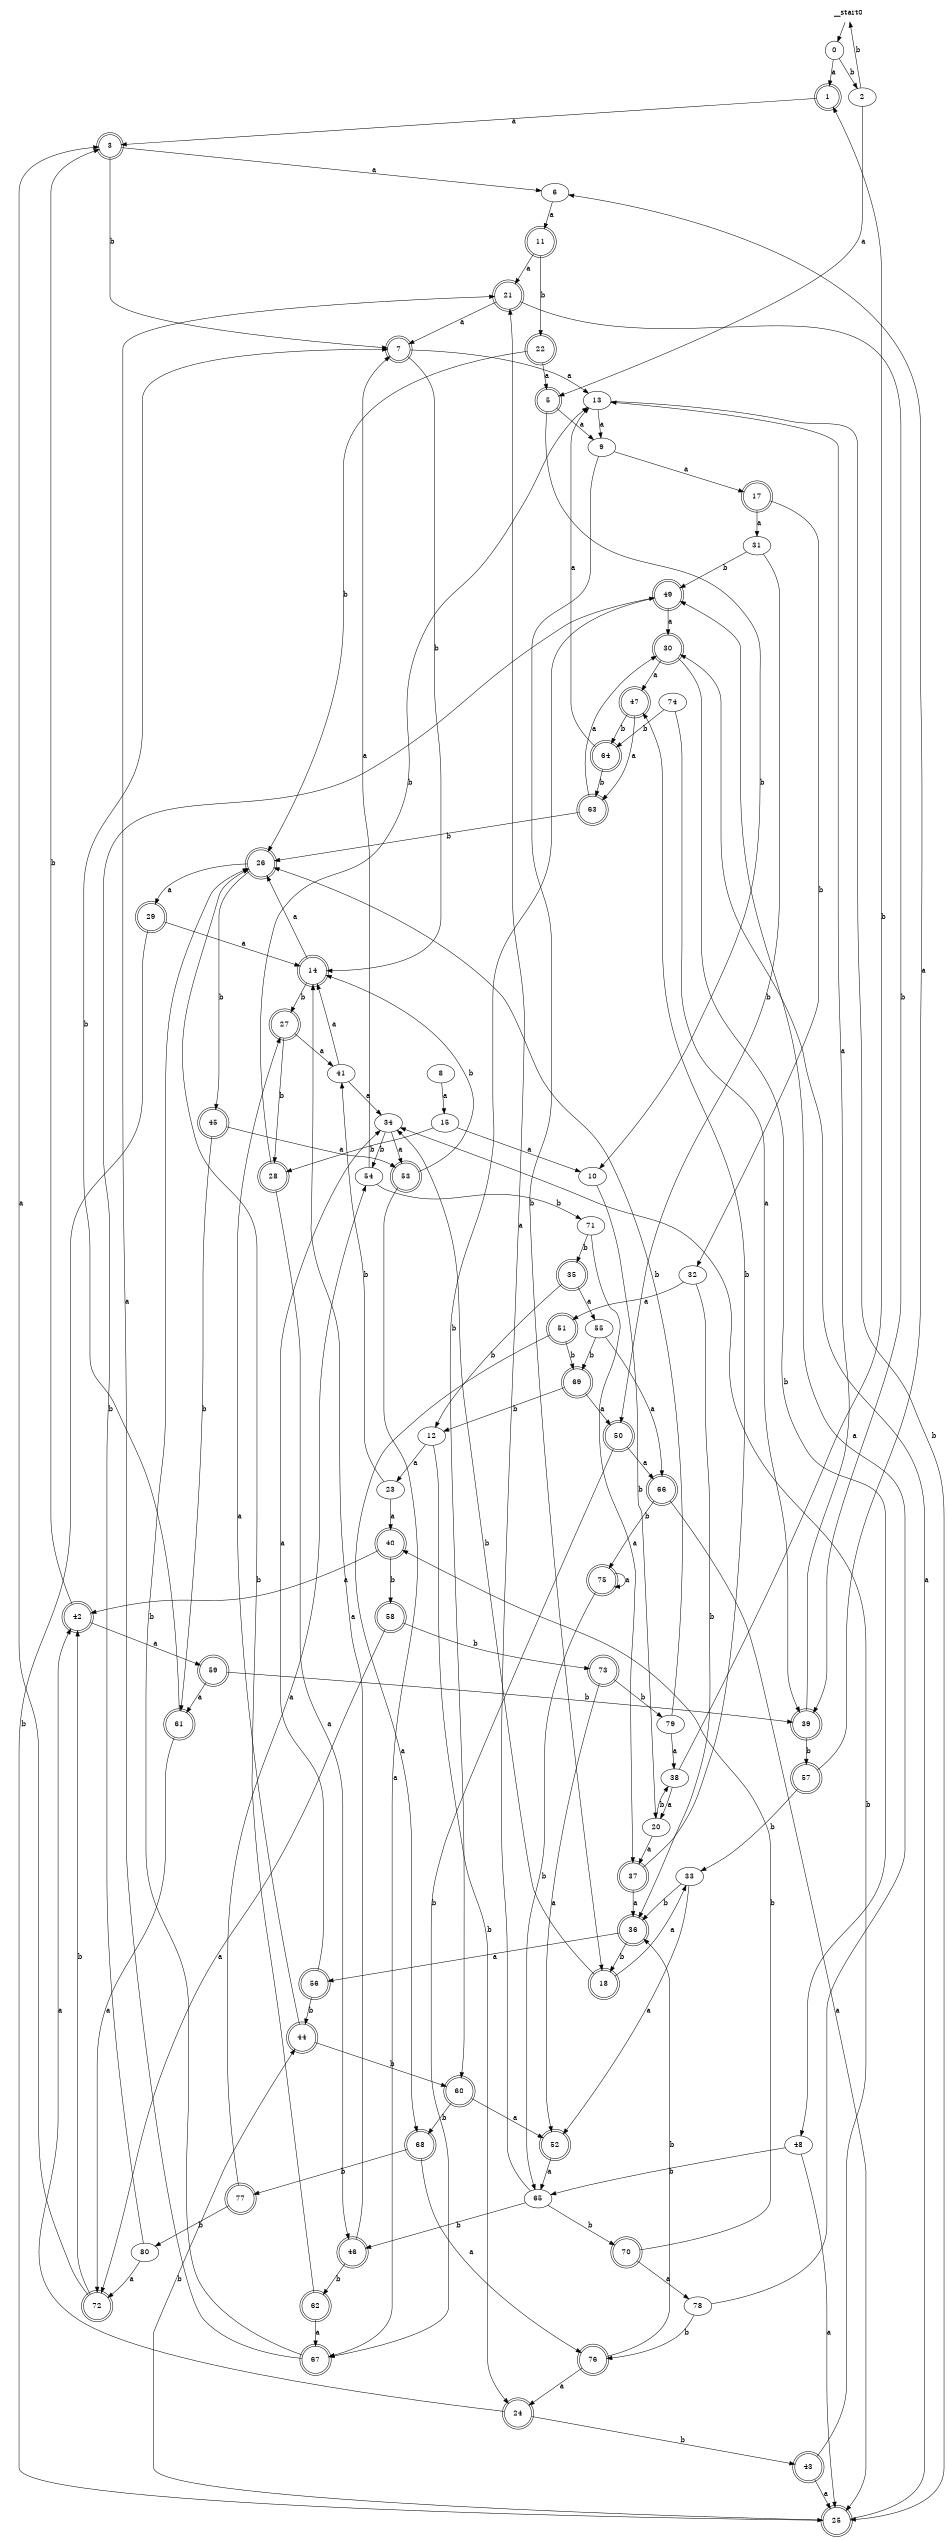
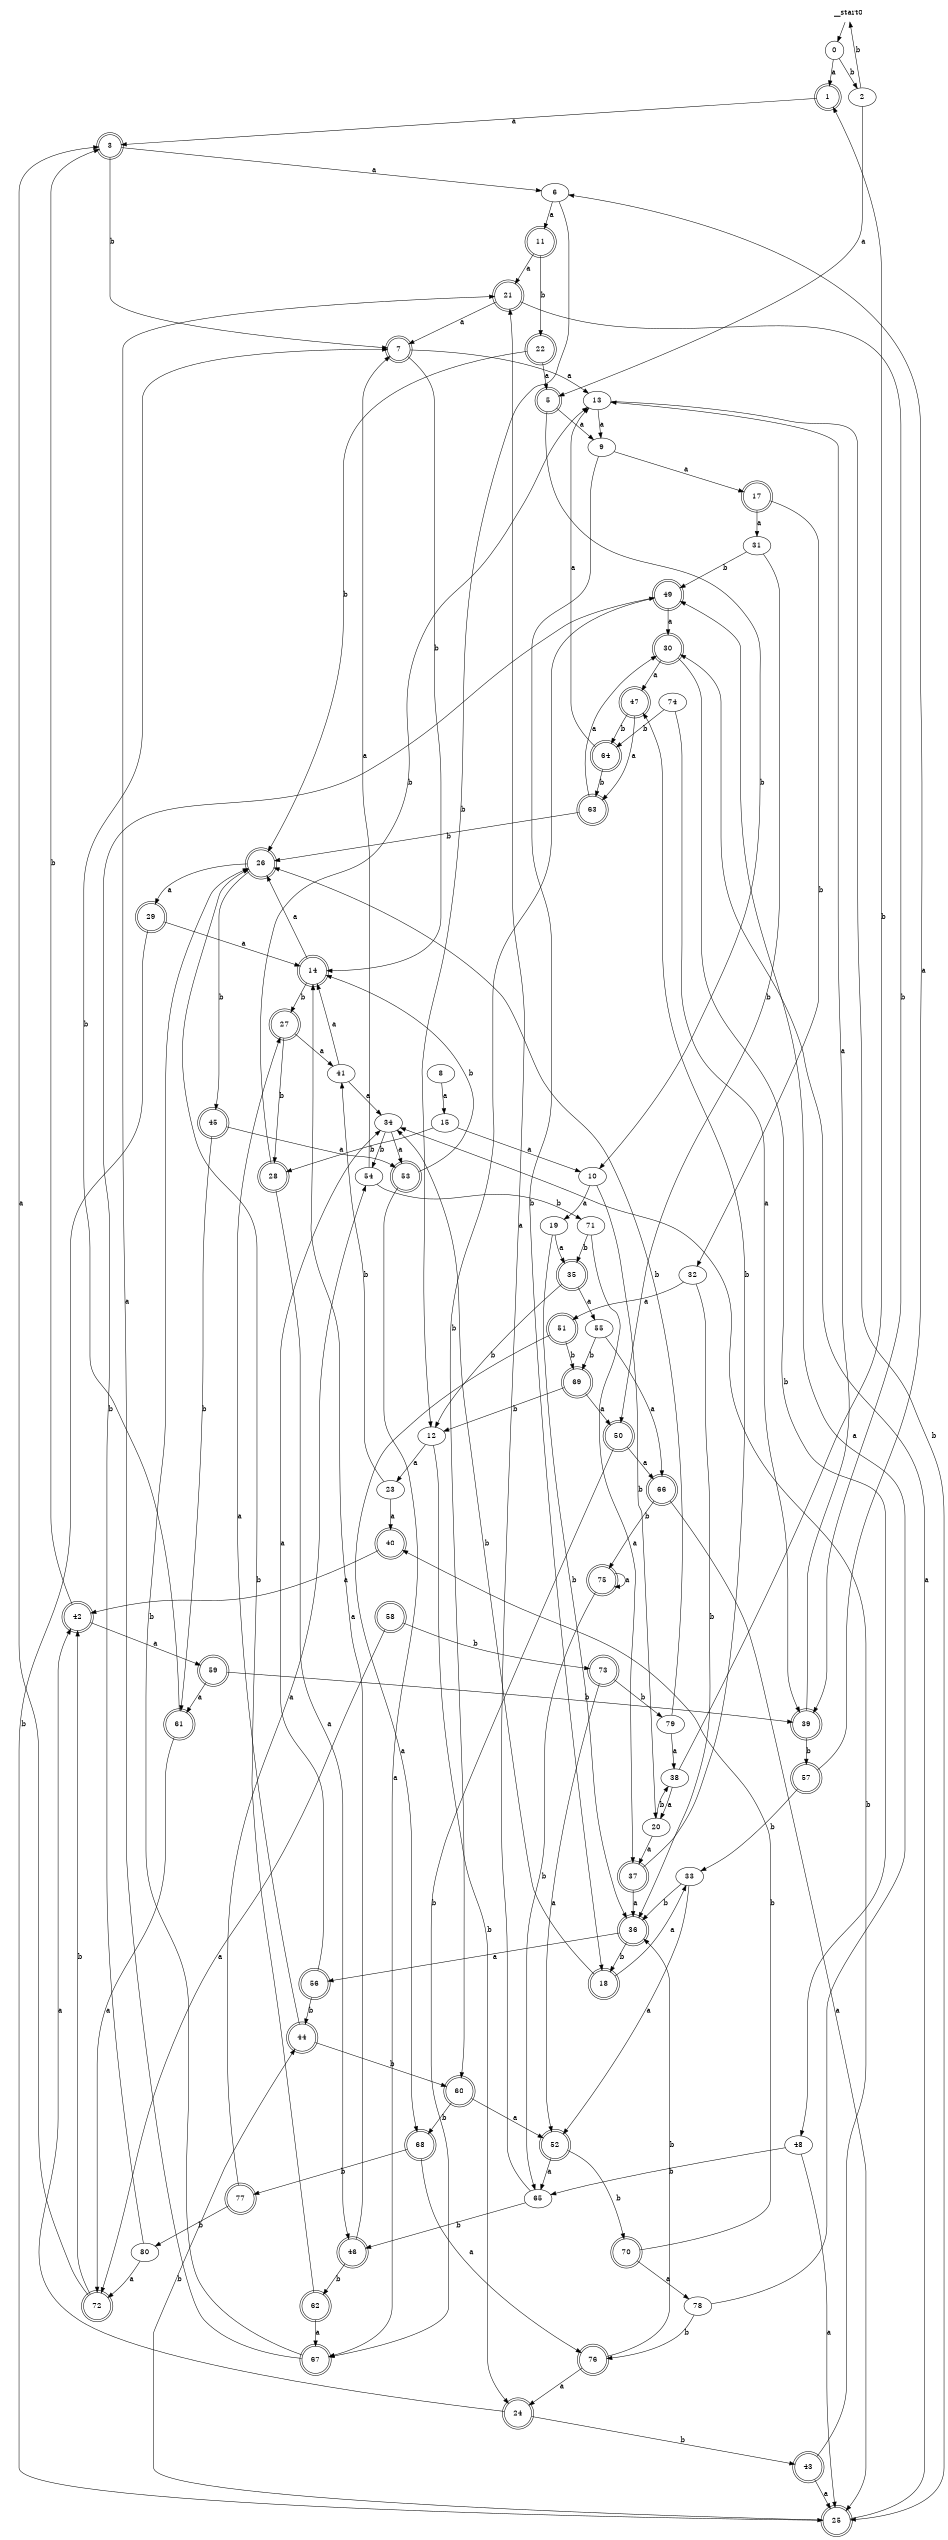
  digraph {
    node [shape=doublecircle]
    __start0 [shape=none]
    0 [shape=circle]
    1
    2 [shape=""]
    3
    5
    6 [shape=""]
    7
    9 [shape=""]
    10 [shape=""]
    11
    12 [shape=""]
    13 [shape=""]
    14
    8 [shape=""]
    15 [shape=""]
    17
    18
+   19 [shape=""]
    20 [shape=""]
    21
    22
    23 [shape=""]
    24
    25
    26
    27
    28
    31 [shape=""]
    32 [shape=""]
    33 [shape=""]
    34 [shape=""]
    35
    36
    37
    38 [shape=""]
    39
    40
    41 [shape=""]
    42
    43
    30
    44
    29
    45
    46
    47
    48 [shape=""]
    49
    50
    51
    52
    53
    54 [shape=""]
    55 [shape=""]
    56
    57
    58
    59
    60
    61
    62
    63
    64
    65 [shape=""]
    66
    67
    68
    69
    70
    71 [shape=""]
    72
    73
    75
    76
    77
    78 [shape=""]
    79 [shape=""]
    74 [shape=""]
    80 [shape=""]
    __start0 -> 0
    0 -> 1 [label=a]
    0 -> 2 [label=b]
    1 -> 3 [label=a]
    2 -> __start0 [label=b]
    2 -> 5 [label=a]
    3 -> 6 [label=a]
    3 -> 7 [label=b]
    5 -> 9 [label=a]
    5 -> 10 [label=b]
    6 -> 11 [label=a]
+   6 -> 12 [label=b]
    7 -> 13 [label=a]
    7 -> 14 [label=b]
    9 -> 17 [label=a]
    9 -> 18 [label=b]
+   10 -> 19 [label=a]
    10 -> 20 [label=b]
    11 -> 21 [label=a]
    11 -> 22 [label=b]
    12 -> 23 [label=a]
    12 -> 24 [label=b]
    13 -> 9 [label=a]
    13 -> 25 [label=b]
    14 -> 26 [label=a]
    14 -> 27 [label=b]
    8 -> 15 [label=a]
    15 -> 10 [label=a]
    15 -> 28 [label=b]
    17 -> 31 [label=a]
    17 -> 32 [label=b]
    18 -> 33 [label=a]
    18 -> 34 [label=b]
+   19 -> 35 [label=a]
+   19 -> 36 [label=b]
    20 -> 37 [label=a]
    20 -> 38 [label=b]
    21 -> 7 [label=a]
    21 -> 39 [label=b]
    22 -> 5 [label=a]
    22 -> 26 [label=b]
    23 -> 40 [label=a]
    23 -> 41 [label=b]
    24 -> 42 [label=a]
    24 -> 43 [label=b]
    25 -> 30 [label=a]
    25 -> 44 [label=b]
    26 -> 29 [label=a]
    26 -> 45 [label=b]
    27 -> 28 [label=b]
    27 -> 41 [label=a]
    28 -> 13 [label=b]
    28 -> 46 [label=a]
    31 -> 49 [label=b]
    31 -> 50 [label=b]
    32 -> 36 [label=b]
    32 -> 51 [label=a]
    33 -> 36 [label=b]
    33 -> 52 [label=a]
    34 -> 53 [label=a]
    34 -> 54 [label=b]
    35 -> 12 [label=b]
    35 -> 55 [label=a]
    36 -> 18 [label=b]
    36 -> 56 [label=a]
    37 -> 36 [label=a]
    37 -> 47 [label=b]
    38 -> 1 [label=b]
    38 -> 20 [label=a]
    39 -> 13 [label=a]
    39 -> 57 [label=b]
    40 -> 42 [label=a]
-   40 -> 58 [label=b]
    41 -> 14 [label=a]
    41 -> 34 [label=a]
    42 -> 3 [label=b]
    42 -> 59 [label=a]
    43 -> 25 [label=a]
    43 -> 34 [label=b]
    30 -> 47 [label=a]
    30 -> 48 [label=b]
    44 -> 27 [label=a]
    44 -> 60 [label=b]
    29 -> 14 [label=a]
    29 -> 25 [label=b]
    45 -> 53 [label=a]
    45 -> 61 [label=b]
    46 -> 14 [label=a]
    46 -> 62 [label=b]
    47 -> 63 [label=a]
    47 -> 64 [label=b]
    48 -> 25 [label=a]
    48 -> 65 [label=b]
    49 -> 30 [label=a]
    49 -> 60 [label=b]
    50 -> 66 [label=a]
    50 -> 67 [label=b]
    51 -> 68 [label=a]
    51 -> 69 [label=b]
    52 -> 65 [label=a]
-   65 -> 70 [label=b]
+   52 -> 70 [label=b]
    53 -> 14 [label=b]
    53 -> 67 [label=a]
    54 -> 7 [label=a]
    54 -> 71 [label=b]
    55 -> 66 [label=a]
    55 -> 69 [label=b]
    56 -> 34 [label=a]
    56 -> 44 [label=b]
    57 -> 6 [label=a]
    57 -> 33 [label=b]
    58 -> 72 [label=a]
    58 -> 73 [label=b]
    59 -> 39 [label=b]
    59 -> 61 [label=a]
    60 -> 52 [label=a]
    60 -> 68 [label=b]
    61 -> 7 [label=b]
    61 -> 72 [label=a]
    62 -> 26 [label=b]
    62 -> 67 [label=a]
    63 -> 26 [label=b]
    63 -> 30 [label=a]
    64 -> 13 [label=a]
    64 -> 63 [label=b]
    65 -> 21 [label=a]
    65 -> 46 [label=b]
    66 -> 25 [label=a]
    66 -> 75 [label=b]
    67 -> 21 [label=a]
    67 -> 26 [label=b]
    68 -> 76 [label=a]
    68 -> 77 [label=b]
    69 -> 12 [label=b]
    69 -> 50 [label=a]
    70 -> 40 [label=b]
    70 -> 78 [label=a]
    71 -> 35 [label=b]
    71 -> 37 [label=a]
    72 -> 3 [label=a]
    72 -> 42 [label=b]
    73 -> 52 [label=a]
    73 -> 79 [label=b]
    75 -> 65 [label=b]
    75 -> 75 [label=a]
    76 -> 24 [label=a]
    76 -> 36 [label=b]
    77 -> 54 [label=a]
    77 -> 80 [label=b]
    78 -> 49 [label=a]
    78 -> 76 [label=b]
    79 -> 26 [label=b]
    79 -> 38 [label=a]
    74 -> 39 [label=a]
    74 -> 64 [label=b]
    80 -> 49 [label=b]
    80 -> 72 [label=a]
  }
